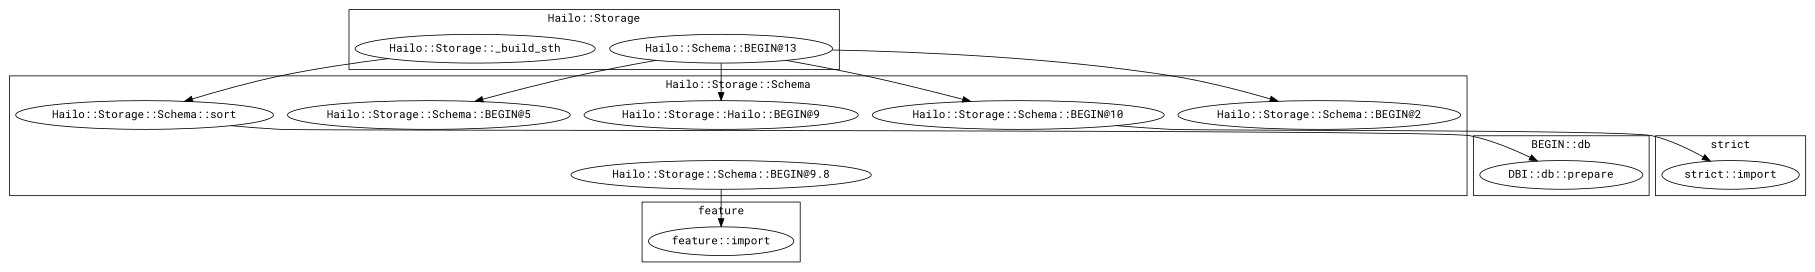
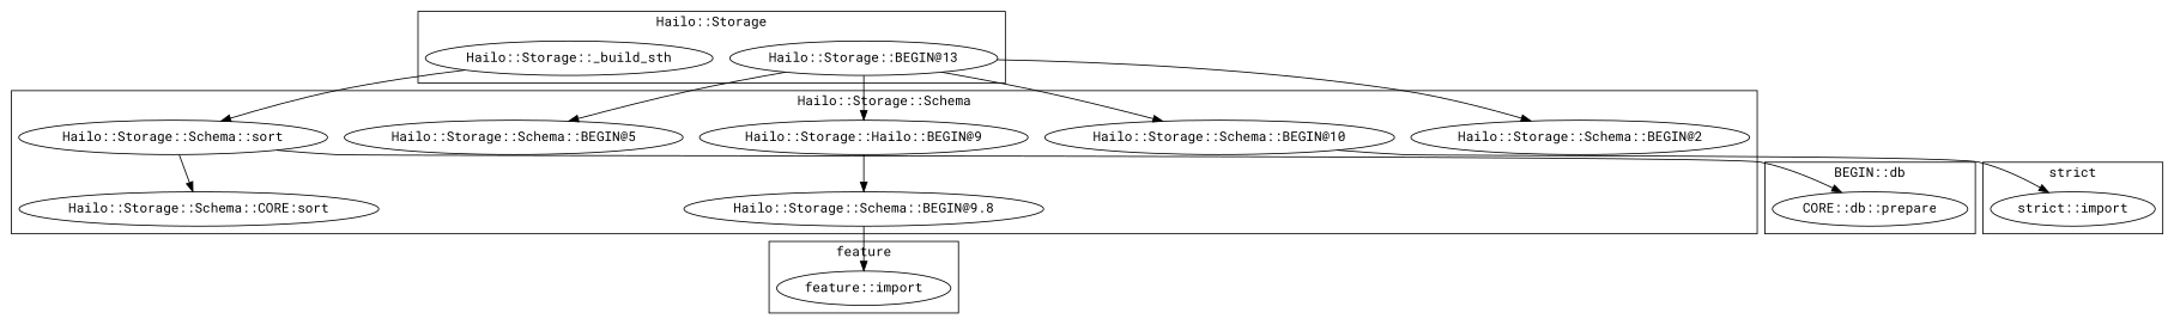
  digraph {
    fontname="Roboto Mono"
    node [fontname="Roboto Mono"]
    edge [fontname="Roboto Mono"]
    n1 [label="Hailo::Storage::Schema::sort"]
    "Hailo::Storage::Schema::BEGIN@5"
    "Hailo::Storage::Schema::BEGIN@9.8"
    "Hailo::Storage::Schema::BEGIN@2"
    "Hailo::Storage::Schema::BEGIN@10"
+   "Hailo::Storage::Schema::CORE:sort"
    n7 [label="Hailo::Storage::Hailo::BEGIN@9"]
    "feature::import"
    "strict::import"
-   "DBI::db::prepare"
+   "DBI::db::prepare" [label="CORE::db::prepare"]
    "Hailo::Storage::_build_sth"
-   "Hailo::Storage::BEGIN@13" [label="Hailo::Schema::BEGIN@13"]
+   "Hailo::Storage::BEGIN@13"
    subgraph cluster_1 {
      label="Hailo::Storage::Schema"
      n1
      "Hailo::Storage::Schema::BEGIN@5"
      "Hailo::Storage::Schema::BEGIN@9.8"
      "Hailo::Storage::Schema::BEGIN@2"
      "Hailo::Storage::Schema::BEGIN@10"
+     "Hailo::Storage::Schema::CORE:sort"
      n7
    }
    subgraph cluster_2 {
      label=feature
      "feature::import"
    }
    subgraph cluster_3 {
      label="strict"
      "strict::import"
    }
    subgraph cluster_4 {
      label="BEGIN::db"
      "DBI::db::prepare"
    }
    subgraph cluster_5 {
      label="Hailo::Storage"
      "Hailo::Storage::_build_sth"
      "Hailo::Storage::BEGIN@13"
    }
+   n1 -> "Hailo::Storage::Schema::CORE:sort"
    n1 -> "DBI::db::prepare"
    "Hailo::Storage::Schema::BEGIN@9.8" -> "feature::import"
    "Hailo::Storage::Schema::BEGIN@10" -> "strict::import"
+   n7 -> "Hailo::Storage::Schema::BEGIN@9.8"
    "Hailo::Storage::_build_sth" -> n1
    "Hailo::Storage::BEGIN@13" -> "Hailo::Storage::Schema::BEGIN@5"
    "Hailo::Storage::BEGIN@13" -> "Hailo::Storage::Schema::BEGIN@2"
    "Hailo::Storage::BEGIN@13" -> "Hailo::Storage::Schema::BEGIN@10"
    "Hailo::Storage::BEGIN@13" -> n7
  }
